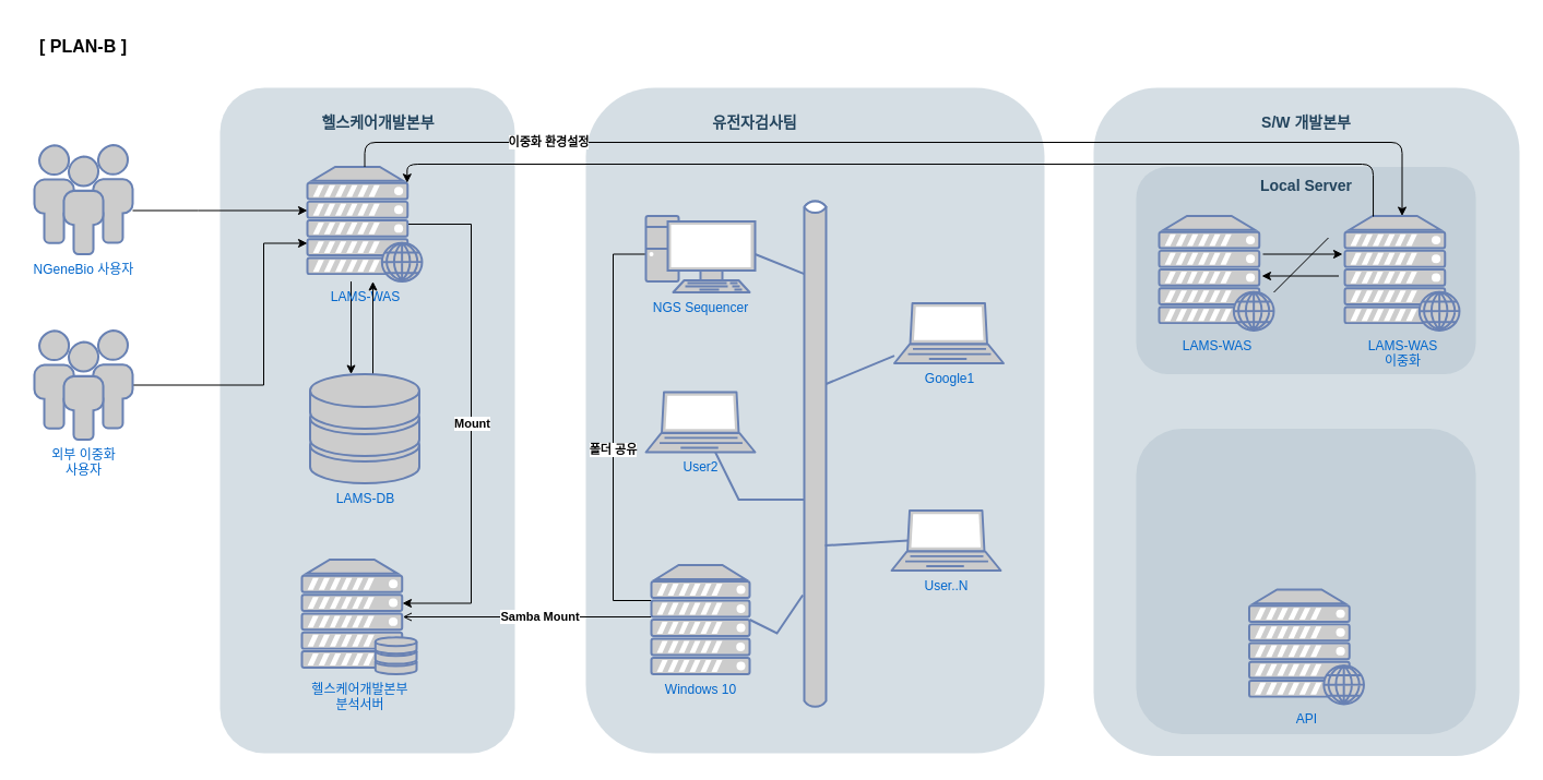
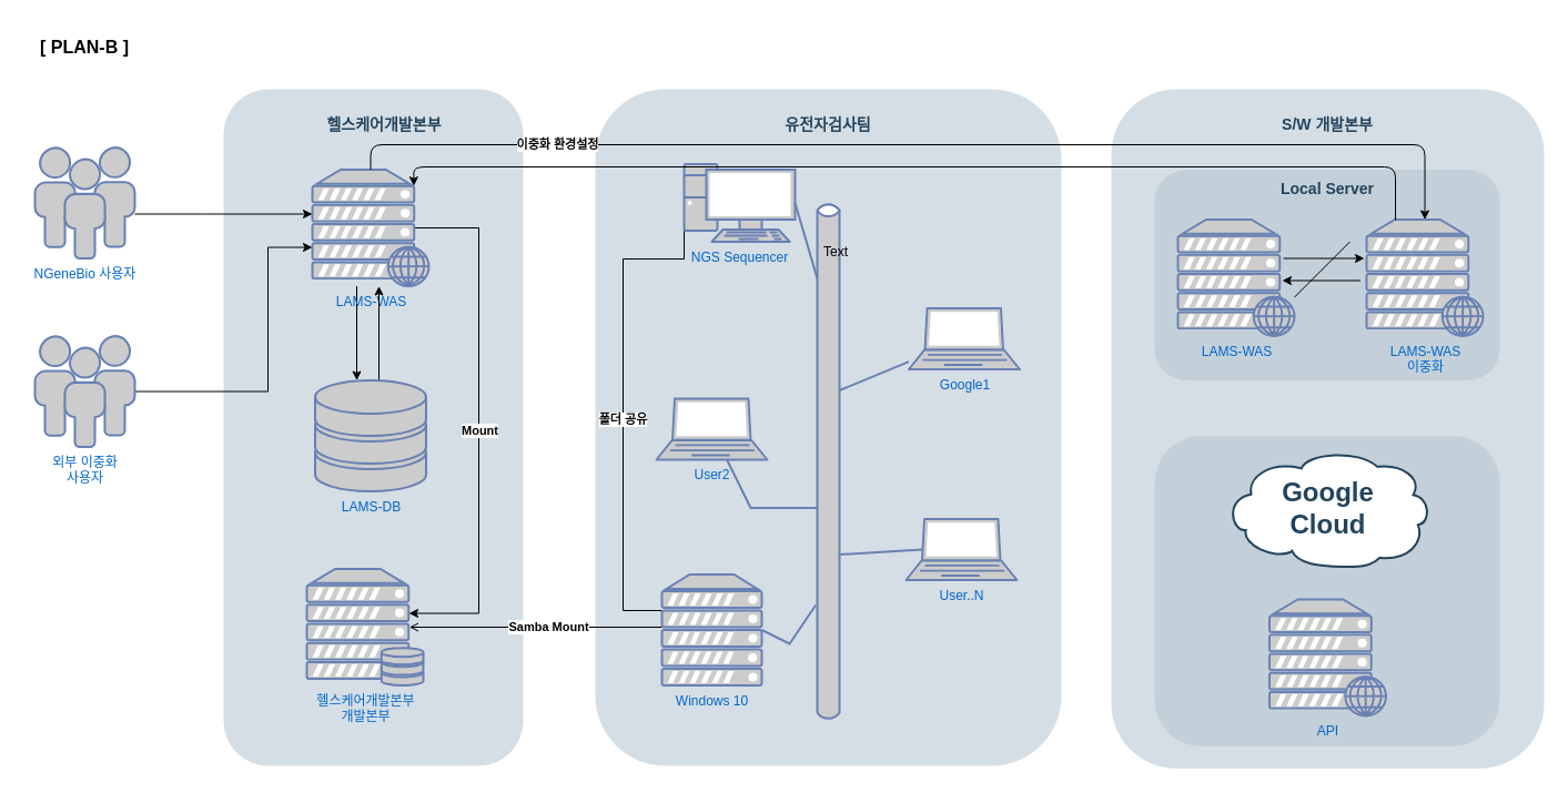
  <mxCell id="0" />
  <mxCell id="1" parent="0" />
  <mxCell id="2" value="" style="rounded=1;whiteSpace=wrap;html=1;strokeColor=none;fillColor=#BAC8D3;fontSize=24;fontColor=#23445D;align=center;opacity=60;" vertex="1" parent="1"><mxGeometry x="1001" y="80" width="390" height="612.5" as="geometry" /></mxCell>
  <mxCell id="3" value="" style="rounded=1;whiteSpace=wrap;html=1;strokeColor=none;fillColor=#BAC8D3;fontSize=24;fontColor=#23445D;align=center;opacity=60;" vertex="1" parent="1"><mxGeometry x="1040" y="392.5" width="311" height="280" as="geometry" /></mxCell>
  <mxCell id="4" value="" style="rounded=1;whiteSpace=wrap;html=1;strokeColor=none;fillColor=#BAC8D3;fontSize=24;fontColor=#23445D;align=center;opacity=60;" vertex="1" parent="1"><mxGeometry x="1040" y="152.5" width="311" height="190" as="geometry" /></mxCell>
  <mxCell id="5" value="" style="rounded=1;whiteSpace=wrap;html=1;strokeColor=none;fillColor=#BAC8D3;fontSize=24;fontColor=#23445D;align=center;opacity=60;" vertex="1" parent="1"><mxGeometry x="536" y="80" width="420" height="610" as="geometry" /></mxCell>
  <mxCell id="6" value="" style="rounded=1;whiteSpace=wrap;html=1;strokeColor=none;fillColor=#BAC8D3;fontSize=24;fontColor=#23445D;align=center;opacity=60;" vertex="1" parent="1"><mxGeometry x="201" y="80" width="270" height="610" as="geometry" /></mxCell>
- <mxCell id="7" value="헬스케어개발본부&lt;br&gt;분석서버" style="fontColor=#0066CC;verticalAlign=top;verticalLabelPosition=bottom;labelPosition=center;align=center;html=1;outlineConnect=0;fillColor=#CCCCCC;strokeColor=#6881B3;gradientColor=none;gradientDirection=north;strokeWidth=2;shape=mxgraph.networks.server_storage;" vertex="1" parent="1"><mxGeometry x="276" y="512.5" width="105" height="105" as="geometry" /></mxCell>
+ <mxCell id="7" value="헬스케어개발본부&lt;br&gt;개발본부" style="fontColor=#0066CC;verticalAlign=top;verticalLabelPosition=bottom;labelPosition=center;align=center;html=1;outlineConnect=0;fillColor=#CCCCCC;strokeColor=#6881B3;gradientColor=none;gradientDirection=north;strokeWidth=2;shape=mxgraph.networks.server_storage;" vertex="1" parent="1"><mxGeometry x="276" y="512.5" width="105" height="105" as="geometry" /></mxCell>
  <mxCell id="8" value="" style="edgeStyle=orthogonalEdgeStyle;rounded=0;orthogonalLoop=1;jettySize=auto;html=1;" edge="1" parent="1" source="11" target="13"><mxGeometry relative="1" as="geometry"><Array as="points"><mxPoint x="321" y="302.5" /><mxPoint x="321" y="302.5" /></Array></mxGeometry></mxCell>
  <mxCell id="9" style="edgeStyle=orthogonalEdgeStyle;rounded=0;orthogonalLoop=1;jettySize=auto;html=1;exitX=0.88;exitY=0.5;exitDx=0;exitDy=0;exitPerimeter=0;" edge="1" parent="1" source="11"><mxGeometry relative="1" as="geometry"><mxPoint x="368" y="552.5" as="targetPoint" /><Array as="points"><mxPoint x="431" y="205.5" /><mxPoint x="431" y="552.5" /><mxPoint x="368" y="552.5" /></Array></mxGeometry></mxCell>
  <mxCell id="10" value="Mount" style="edgeLabel;html=1;align=center;verticalAlign=middle;resizable=0;points=[];fontStyle=1" vertex="1" connectable="0" parent="9"><mxGeometry x="-0.15" y="2" relative="1" as="geometry"><mxPoint x="-2" y="41" as="offset" /></mxGeometry></mxCell>
  <mxCell id="11" value="LAMS-WAS" style="fontColor=#0066CC;verticalAlign=top;verticalLabelPosition=bottom;labelPosition=center;align=center;html=1;outlineConnect=0;fillColor=#CCCCCC;strokeColor=#6881B3;gradientColor=none;gradientDirection=north;strokeWidth=2;shape=mxgraph.networks.web_server;" vertex="1" parent="1"><mxGeometry x="281" y="152.5" width="105" height="105" as="geometry" /></mxCell>
  <mxCell id="12" value="" style="edgeStyle=orthogonalEdgeStyle;rounded=0;orthogonalLoop=1;jettySize=auto;html=1;" edge="1" parent="1" source="13" target="11"><mxGeometry relative="1" as="geometry"><Array as="points"><mxPoint x="341" y="302.5" /><mxPoint x="341" y="302.5" /></Array></mxGeometry></mxCell>
  <mxCell id="13" value="LAMS-DB" style="fontColor=#0066CC;verticalAlign=top;verticalLabelPosition=bottom;labelPosition=center;align=center;html=1;outlineConnect=0;fillColor=#CCCCCC;strokeColor=#6881B3;gradientColor=none;gradientDirection=north;strokeWidth=2;shape=mxgraph.networks.storage;" vertex="1" parent="1"><mxGeometry x="283.5" y="342.5" width="100" height="100" as="geometry" /></mxCell>
  <mxCell id="14" value="LAMS-WAS" style="fontColor=#0066CC;verticalAlign=top;verticalLabelPosition=bottom;labelPosition=center;align=center;html=1;outlineConnect=0;fillColor=#CCCCCC;strokeColor=#6881B3;gradientColor=none;gradientDirection=north;strokeWidth=2;shape=mxgraph.networks.web_server;direction=east;" vertex="1" parent="1"><mxGeometry x="1061" y="197.5" width="105" height="105" as="geometry" /></mxCell>
  <mxCell id="15" value="API" style="fontColor=#0066CC;verticalAlign=top;verticalLabelPosition=bottom;labelPosition=center;align=center;html=1;outlineConnect=0;fillColor=#CCCCCC;strokeColor=#6881B3;gradientColor=none;gradientDirection=north;strokeWidth=2;shape=mxgraph.networks.web_server;" vertex="1" parent="1"><mxGeometry x="1143.5" y="540" width="105" height="105" as="geometry" /></mxCell>
  <mxCell id="16" style="edgeStyle=orthogonalEdgeStyle;rounded=0;orthogonalLoop=1;jettySize=auto;html=1;" edge="1" parent="1" source="17" target="11"><mxGeometry relative="1" as="geometry"><Array as="points"><mxPoint x="241" y="352.5" /><mxPoint x="241" y="222.5" /></Array></mxGeometry></mxCell>
  <mxCell id="17" value="외부 이중화&lt;br&gt;사용자" style="fontColor=#0066CC;verticalAlign=top;verticalLabelPosition=bottom;labelPosition=center;align=center;html=1;outlineConnect=0;fillColor=#CCCCCC;strokeColor=#6881B3;gradientColor=none;gradientDirection=north;strokeWidth=2;shape=mxgraph.networks.users;" vertex="1" parent="1"><mxGeometry x="31" y="302.5" width="90" height="100" as="geometry" /></mxCell>
  <mxCell id="18" value="&lt;font color=&quot;#23445d&quot;&gt;헬스케어개발본부&lt;/font&gt;" style="rounded=1;whiteSpace=wrap;html=1;strokeColor=none;fillColor=none;fontSize=14;fontColor=#742B21;align=center;fontStyle=1" vertex="1" parent="1"><mxGeometry x="276" y="102.5" width="140" height="19" as="geometry" /></mxCell>
  <mxCell id="19" style="edgeStyle=orthogonalEdgeStyle;rounded=0;orthogonalLoop=1;jettySize=auto;html=1;" edge="1" parent="1" source="20" target="11"><mxGeometry relative="1" as="geometry"><Array as="points"><mxPoint x="181" y="192.5" /><mxPoint x="181" y="192.5" /></Array></mxGeometry></mxCell>
  <mxCell id="20" value="NGeneBio 사용자" style="fontColor=#0066CC;verticalAlign=top;verticalLabelPosition=bottom;labelPosition=center;align=center;html=1;outlineConnect=0;fillColor=#CCCCCC;strokeColor=#6881B3;gradientColor=none;gradientDirection=north;strokeWidth=2;shape=mxgraph.networks.users;" vertex="1" parent="1"><mxGeometry x="31" y="132.5" width="90" height="100" as="geometry" /></mxCell>
  <mxCell id="21" style="edgeStyle=orthogonalEdgeStyle;rounded=0;orthogonalLoop=1;jettySize=auto;html=1;exitX=0;exitY=0.5;exitDx=0;exitDy=0;exitPerimeter=0;endArrow=none;" edge="1" parent="1" source="23" target="46"><mxGeometry relative="1" as="geometry"><Array as="points"><mxPoint x="561" y="233" /><mxPoint x="561" y="550" /></Array></mxGeometry></mxCell>
  <mxCell id="22" value="폴더 공유" style="edgeLabel;html=1;align=center;verticalAlign=middle;resizable=0;points=[];fontStyle=1" vertex="1" connectable="0" parent="21"><mxGeometry x="0.092" y="-1" relative="1" as="geometry"><mxPoint as="offset" /></mxGeometry></mxCell>
- <mxCell id="23" value="NGS Sequencer" style="fontColor=#0066CC;verticalAlign=top;verticalLabelPosition=bottom;labelPosition=center;align=center;html=1;outlineConnect=0;fillColor=#CCCCCC;strokeColor=#6881B3;gradientColor=none;gradientDirection=north;strokeWidth=2;shape=mxgraph.networks.pc;" vertex="1" parent="1"><mxGeometry x="591" y="197.5" width="100" height="70" as="geometry" /></mxCell>
- <mxCell id="24" value="&lt;font color=&quot;#23445d&quot;&gt;유전자검사팀&lt;/font&gt;" style="rounded=1;whiteSpace=wrap;html=1;strokeColor=none;fillColor=none;fontSize=14;fontColor=#742B21;align=center;fontStyle=1" vertex="1" parent="1"><mxGeometry x="621" y="102.5" width="140" height="19" as="geometry" /></mxCell>
+ <mxCell id="23" value="NGS Sequencer" style="fontColor=#0066CC;verticalAlign=top;verticalLabelPosition=bottom;labelPosition=center;align=center;html=1;outlineConnect=0;fillColor=#CCCCCC;strokeColor=#6881B3;gradientColor=none;gradientDirection=north;strokeWidth=2;shape=mxgraph.networks.pc;" vertex="1" parent="1"><mxGeometry x="616" y="147.5" width="100" height="70" as="geometry" /></mxCell>
+ <mxCell id="24" value="&lt;font color=&quot;#23445d&quot;&gt;유전자검사팀&lt;/font&gt;" style="rounded=1;whiteSpace=wrap;html=1;strokeColor=none;fillColor=none;fontSize=14;fontColor=#742B21;align=center;fontStyle=1" vertex="1" parent="1"><mxGeometry x="676" y="102.5" width="140" height="19" as="geometry" /></mxCell>
  <mxCell id="25" value="Google1" style="fontColor=#0066CC;verticalAlign=top;verticalLabelPosition=bottom;labelPosition=center;align=center;html=1;outlineConnect=0;fillColor=#CCCCCC;strokeColor=#6881B3;gradientColor=none;gradientDirection=north;strokeWidth=2;shape=mxgraph.networks.laptop;" vertex="1" parent="1"><mxGeometry x="818.5" y="277.5" width="100" height="55" as="geometry" /></mxCell>
  <mxCell id="26" value="User2" style="fontColor=#0066CC;verticalAlign=top;verticalLabelPosition=bottom;labelPosition=center;align=center;html=1;outlineConnect=0;fillColor=#CCCCCC;strokeColor=#6881B3;gradientColor=none;gradientDirection=north;strokeWidth=2;shape=mxgraph.networks.laptop;" vertex="1" parent="1"><mxGeometry x="591" y="359" width="100" height="55" as="geometry" /></mxCell>
  <mxCell id="27" value="User..N" style="fontColor=#0066CC;verticalAlign=top;verticalLabelPosition=bottom;labelPosition=center;align=center;html=1;outlineConnect=0;fillColor=#CCCCCC;strokeColor=#6881B3;gradientColor=none;gradientDirection=north;strokeWidth=2;shape=mxgraph.networks.laptop;" vertex="1" parent="1"><mxGeometry x="816" y="467.5" width="100" height="55" as="geometry" /></mxCell>
  <mxCell id="28" value="" style="html=1;fillColor=#CCCCCC;strokeColor=#6881B3;gradientColor=none;gradientDirection=north;strokeWidth=2;shape=mxgraph.networks.bus;gradientColor=none;gradientDirection=north;fontColor=#ffffff;perimeter=backbonePerimeter;backboneSize=20;horizontal=1;rotation=-90;" vertex="1" parent="1"><mxGeometry x="511.63" y="405.63" width="468.75" height="20" as="geometry" /></mxCell>
  <mxCell id="29" value="" style="strokeColor=#6881B3;edgeStyle=none;rounded=0;endArrow=none;html=1;strokeWidth=2;exitX=0.255;exitY=0.9;exitDx=0;exitDy=0;exitPerimeter=0;entryX=0.15;entryY=0.5;entryDx=0;entryDy=0;entryPerimeter=0;" edge="1" parent="1" target="27"><mxGeometry relative="1" as="geometry"><mxPoint x="755" y="499.525" as="sourcePoint" /><mxPoint x="817" y="497.02" as="targetPoint" /></mxGeometry></mxCell>
  <mxCell id="30" value="" style="strokeColor=#6881B3;edgeStyle=none;rounded=0;endArrow=none;html=1;strokeWidth=2;" edge="1" parent="1" source="26" target="28"><mxGeometry relative="1" as="geometry"><mxPoint x="986" y="467.5" as="sourcePoint" /><Array as="points"><mxPoint x="676" y="457.5" /></Array></mxGeometry></mxCell>
  <mxCell id="31" value="" style="strokeColor=#6881B3;edgeStyle=none;rounded=0;endArrow=none;html=1;strokeWidth=2;exitX=1;exitY=0.5;exitDx=0;exitDy=0;exitPerimeter=0;" edge="1" parent="1" source="46"><mxGeometry relative="1" as="geometry"><mxPoint x="633.995" y="500" as="sourcePoint" /><Array as="points"><mxPoint x="711" y="580" /></Array><mxPoint x="734.673" y="545" as="targetPoint" /></mxGeometry></mxCell>
  <mxCell id="32" value="" style="strokeColor=#6881B3;edgeStyle=none;rounded=0;endArrow=none;html=1;strokeWidth=2;" edge="1" parent="1" source="25"><mxGeometry relative="1" as="geometry"><mxPoint x="1046" y="607.5" as="sourcePoint" /><mxPoint x="756" y="351.5" as="targetPoint" /><Array as="points" /></mxGeometry></mxCell>
  <mxCell id="33" value="" style="strokeColor=#6881B3;edgeStyle=none;rounded=0;endArrow=none;html=1;strokeWidth=2;entryX=0.852;entryY=0;entryDx=0;entryDy=0;entryPerimeter=0;exitX=1;exitY=0.5;exitDx=0;exitDy=0;exitPerimeter=0;" edge="1" parent="1" source="23" target="28"><mxGeometry relative="1" as="geometry"><mxPoint x="691" y="381.667" as="sourcePoint" /><mxPoint x="747" y="379.46" as="targetPoint" /><Array as="points" /></mxGeometry></mxCell>
  <mxCell id="34" value="&lt;font color=&quot;#23445d&quot;&gt;S/W 개발본부&lt;/font&gt;" style="rounded=1;whiteSpace=wrap;html=1;strokeColor=none;fillColor=none;fontSize=14;fontColor=#742B21;align=center;fontStyle=1" vertex="1" parent="1"><mxGeometry x="1126" y="102.5" width="140" height="19" as="geometry" /></mxCell>
+ <mxCell id="35" value="Google&lt;br&gt;Cloud" style="shape=mxgraph.cisco.storage.cloud;html=1;dashed=0;strokeColor=#23445D;fillColor=#ffffff;strokeWidth=2;fontFamily=Helvetica;fontSize=24;fontColor=#23445D;align=center;fontStyle=1" vertex="1" parent="1"><mxGeometry x="1103" y="405" width="186" height="106" as="geometry" /></mxCell>
  <mxCell id="36" value="&lt;font color=&quot;#23445d&quot;&gt;Local Server&lt;/font&gt;" style="rounded=1;whiteSpace=wrap;html=1;strokeColor=none;fillColor=none;fontSize=14;fontColor=#742B21;align=center;fontStyle=1" vertex="1" parent="1"><mxGeometry x="1126" y="160" width="140" height="19" as="geometry" /></mxCell>
  <mxCell id="37" value="LAMS-WAS&lt;br&gt;이중화" style="fontColor=#0066CC;verticalAlign=top;verticalLabelPosition=bottom;labelPosition=center;align=center;html=1;outlineConnect=0;fillColor=#CCCCCC;strokeColor=#6881B3;gradientColor=none;gradientDirection=north;strokeWidth=2;shape=mxgraph.networks.web_server;" vertex="1" parent="1"><mxGeometry x="1231" y="197.5" width="105" height="105" as="geometry" /></mxCell>
  <mxCell id="38" value="" style="endArrow=classic;html=1;" edge="1" parent="1"><mxGeometry width="50" height="50" relative="1" as="geometry"><mxPoint x="1156" y="232.5" as="sourcePoint" /><mxPoint x="1229" y="232.5" as="targetPoint" /></mxGeometry></mxCell>
  <mxCell id="39" value="" style="endArrow=classic;html=1;" edge="1" parent="1"><mxGeometry width="50" height="50" relative="1" as="geometry"><mxPoint x="1225.5" y="252.5" as="sourcePoint" /><mxPoint x="1155" y="252.5" as="targetPoint" /></mxGeometry></mxCell>
  <mxCell id="40" value="" style="edgeStyle=elbowEdgeStyle;elbow=vertical;endArrow=classic;html=1;" edge="1" parent="1" source="11" target="37"><mxGeometry width="50" height="50" relative="1" as="geometry"><mxPoint x="451" y="190" as="sourcePoint" /><mxPoint x="501" y="140" as="targetPoint" /><Array as="points"><mxPoint x="811" y="130" /><mxPoint x="851" y="60" /></Array></mxGeometry></mxCell>
  <mxCell id="41" value="이중화 환경설정" style="edgeLabel;html=1;align=center;verticalAlign=middle;resizable=0;points=[];fontStyle=1" vertex="1" connectable="0" parent="40"><mxGeometry x="0.286" y="1" relative="1" as="geometry"><mxPoint x="-479" as="offset" /></mxGeometry></mxCell>
  <mxCell id="42" value="" style="edgeStyle=elbowEdgeStyle;elbow=vertical;endArrow=classic;html=1;entryX=0.87;entryY=0.14;entryDx=0;entryDy=0;entryPerimeter=0;exitX=0.248;exitY=0.005;exitDx=0;exitDy=0;exitPerimeter=0;" edge="1" parent="1" source="37" target="11"><mxGeometry width="50" height="50" relative="1" as="geometry"><mxPoint x="1211" y="190" as="sourcePoint" /><mxPoint x="361" y="153" as="targetPoint" /><Array as="points"><mxPoint x="821" y="150" /></Array></mxGeometry></mxCell>
  <mxCell id="43" value="" style="endArrow=none;html=1;" edge="1" parent="1"><mxGeometry width="50" height="50" relative="1" as="geometry"><mxPoint x="1166" y="267.5" as="sourcePoint" /><mxPoint x="1216" y="217.5" as="targetPoint" /></mxGeometry></mxCell>
  <mxCell id="44" style="edgeStyle=orthogonalEdgeStyle;rounded=0;orthogonalLoop=1;jettySize=auto;html=1;entryX=0.88;entryY=0.5;entryDx=0;entryDy=0;entryPerimeter=0;endArrow=open;" edge="1" parent="1" source="46" target="7"><mxGeometry relative="1" as="geometry"><Array as="points"><mxPoint x="368" y="565" /><mxPoint x="368" y="565" /></Array></mxGeometry></mxCell>
  <mxCell id="45" value="Samba Mount" style="edgeLabel;html=1;align=center;verticalAlign=middle;resizable=0;points=[];fontStyle=1" vertex="1" connectable="0" parent="44"><mxGeometry x="-0.091" y="-1" relative="1" as="geometry"><mxPoint as="offset" /></mxGeometry></mxCell>
  <mxCell id="46" value="Windows 10" style="fontColor=#0066CC;verticalAlign=top;verticalLabelPosition=bottom;labelPosition=center;align=center;html=1;outlineConnect=0;fillColor=#CCCCCC;strokeColor=#6881B3;gradientColor=none;gradientDirection=north;strokeWidth=2;shape=mxgraph.networks.server;" vertex="1" parent="1"><mxGeometry x="596" y="517.5" width="90" height="100" as="geometry" /></mxCell>
+ <mxCell id="47" value="Text" style="text;html=1;strokeColor=none;fillColor=none;align=center;verticalAlign=middle;whiteSpace=wrap;rounded=0;" vertex="1" parent="1"><mxGeometry x="733" y="217" width="40" height="20" as="geometry" /></mxCell>
  <mxCell id="48" value="[ PLAN-B ]" style="text;html=1;strokeColor=none;fillColor=none;align=center;verticalAlign=middle;whiteSpace=wrap;rounded=0;fontStyle=1;fontSize=16;" vertex="1" parent="1"><mxGeometry x="20" y="20" width="112" height="43" as="geometry" /></mxCell>
